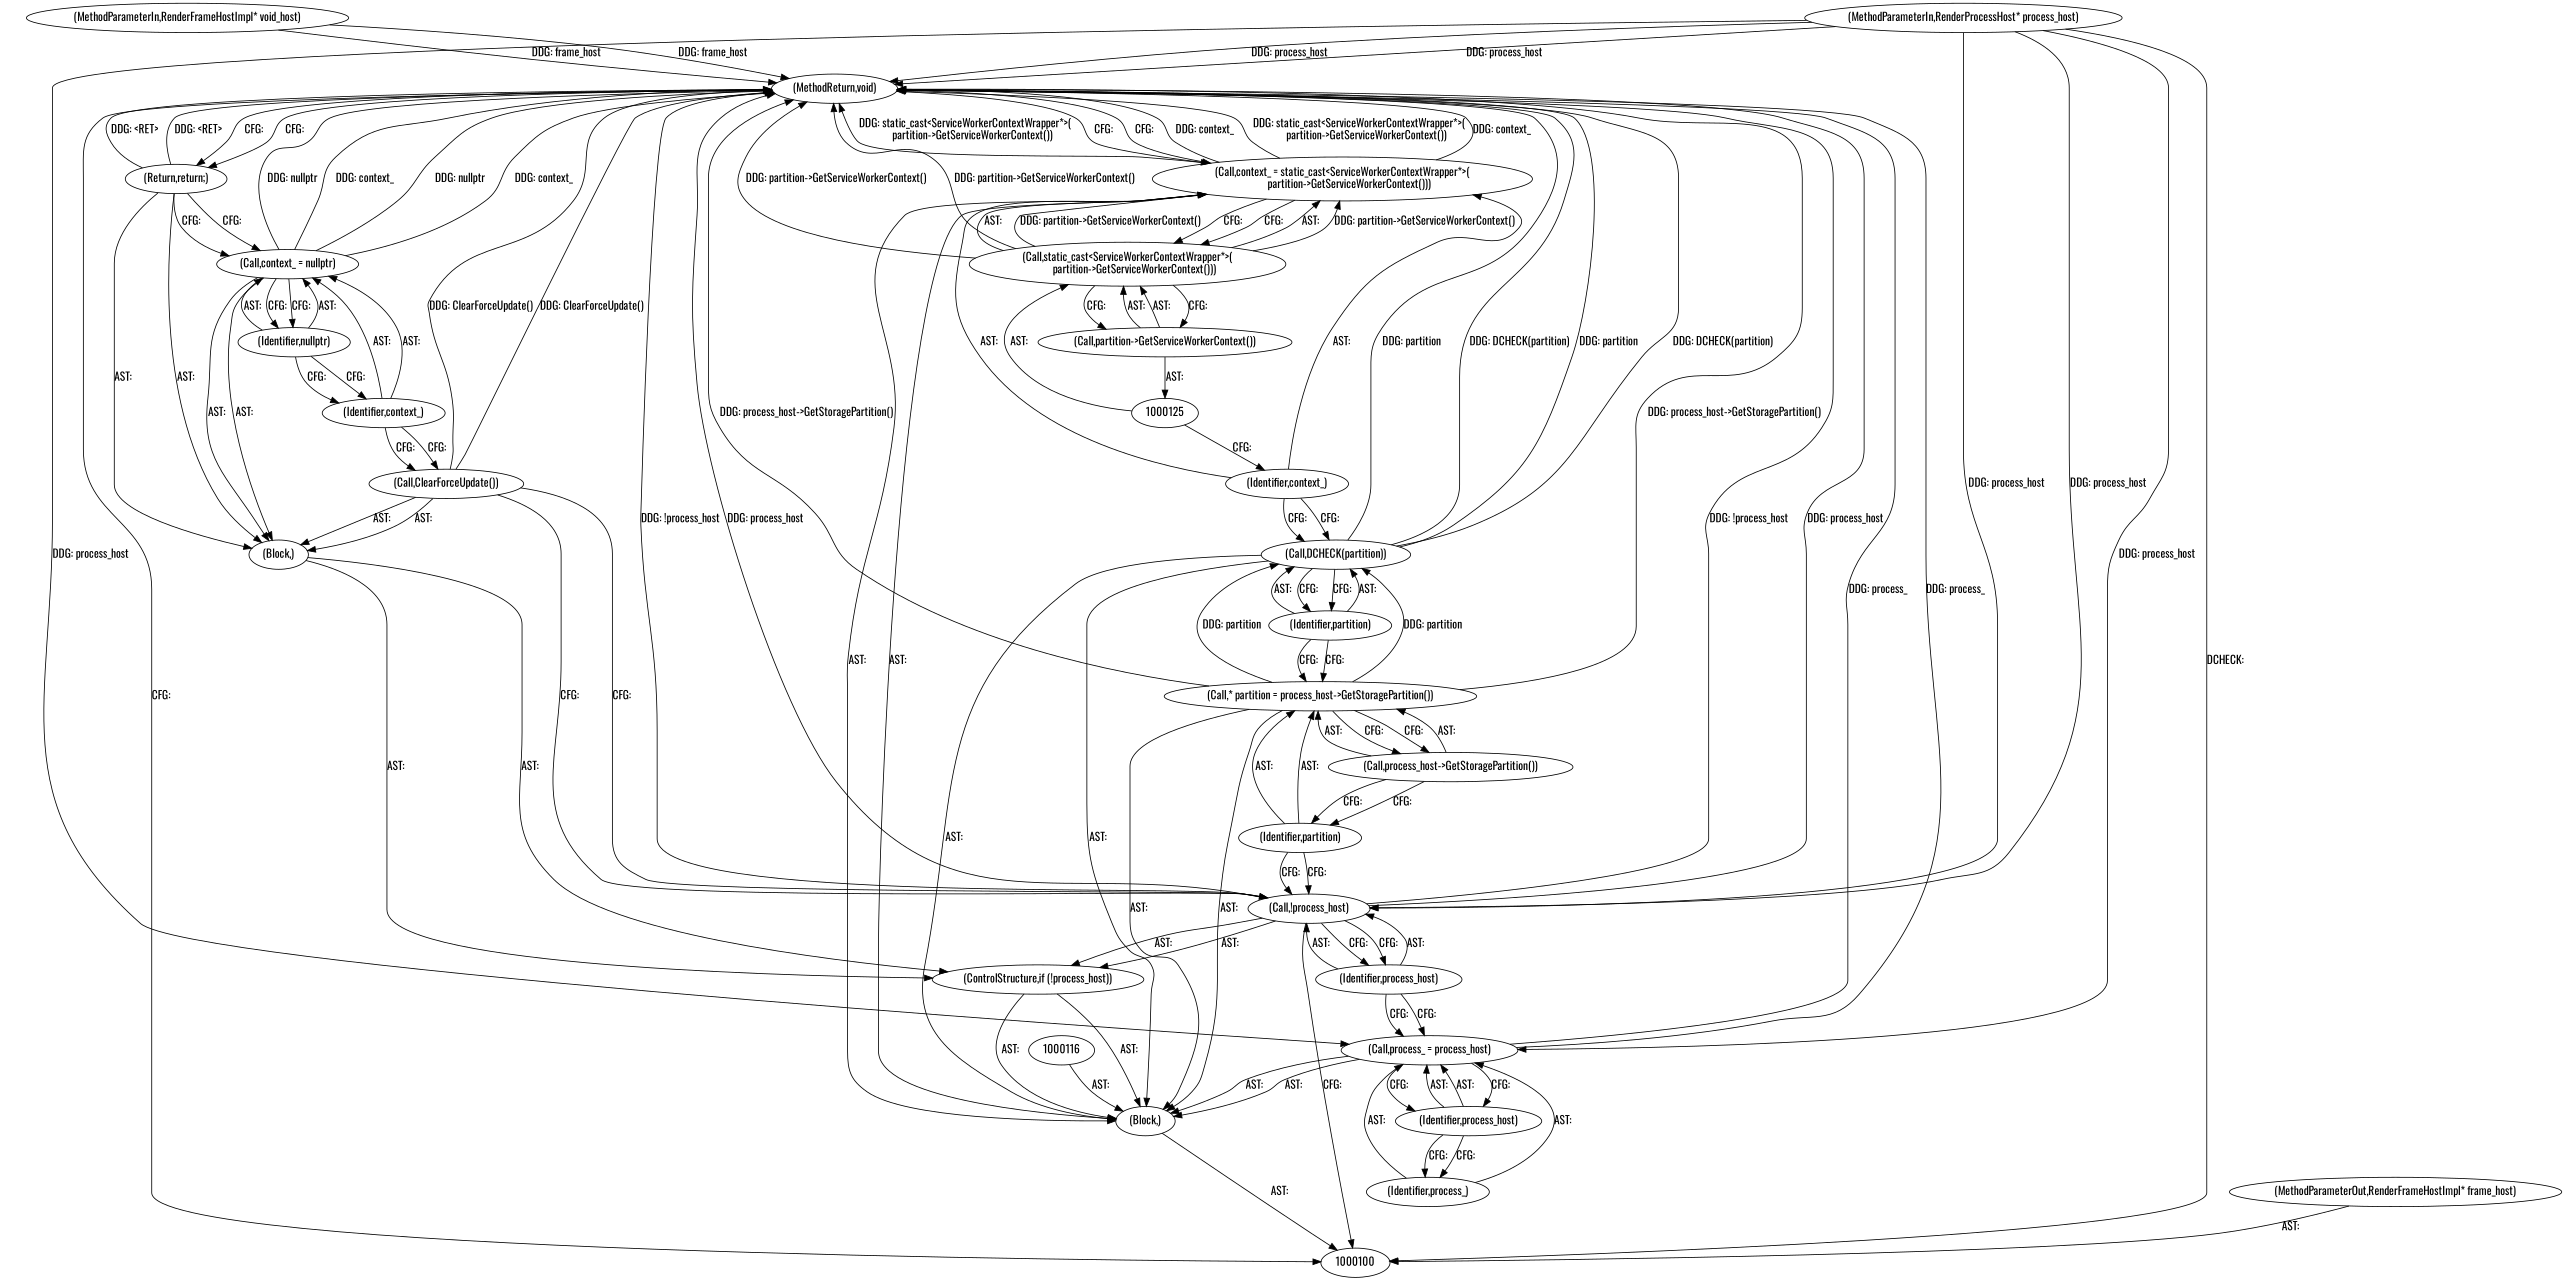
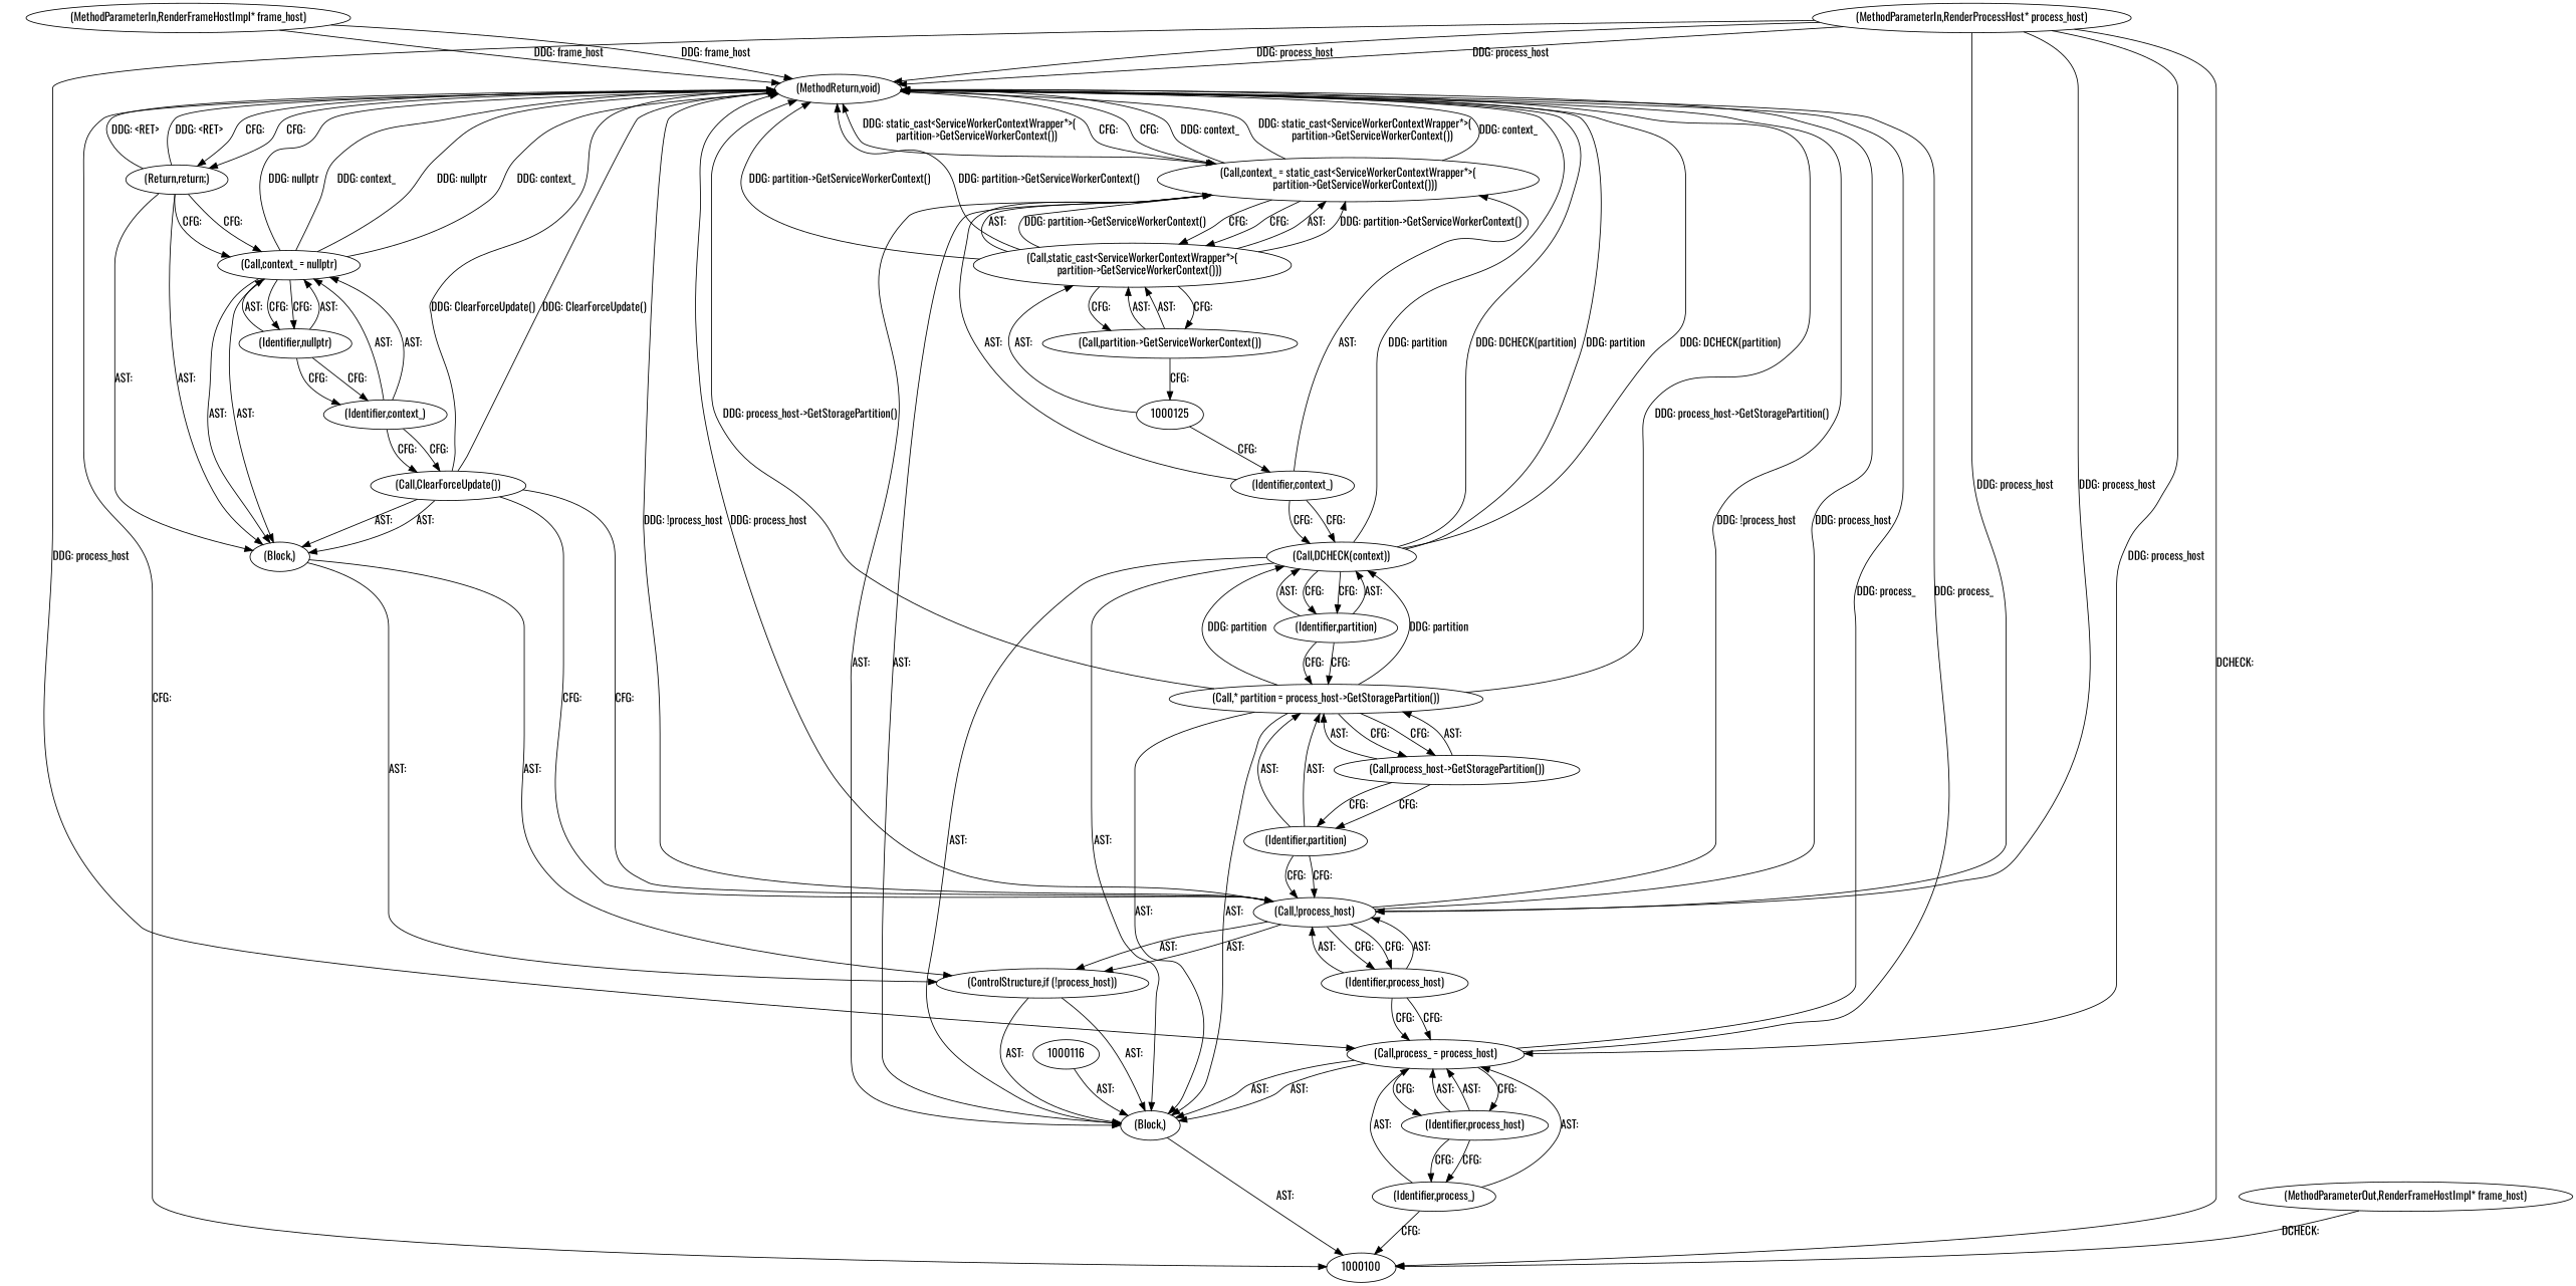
  digraph {
    fontname=Oswald
    node [fontname=Oswald]
    edge [fontname=Oswald]
    n1 [label="(MethodReturn,void)"]
    n2 [label="(Call,context_ = static_cast<ServiceWorkerContextWrapper*>(\n      partition->GetServiceWorkerContext()))"]
    n3 [label="(Return,return;)"]
    1000100
    n5 [label="(Block,)"]
    n6 [label="(Call,static_cast<ServiceWorkerContextWrapper*>(\n      partition->GetServiceWorkerContext()))"]
    n7 [label="(Block,)"]
    n8 [label="(Call,context_ = nullptr)"]
    n9 [label="(MethodParameterIn,RenderProcessHost* process_host)"]
    n10 [label="(Call,process_ = process_host)"]
    n11 [label="(Call,!process_host)"]
    n12 [label="(Identifier,process_host)"]
    n13 [label="(ControlStructure,if (!process_host))"]
    n14 [label="(Identifier,process_host)"]
-   n15 [label="(Call,DCHECK(partition))"]
+   n15 [label="(Call,DCHECK(context))"]
    n16 [label="(Identifier,partition)"]
    n17 [label="(Call,* partition = process_host->GetStoragePartition())"]
    n18 [label="(Call,process_host->GetStoragePartition())"]
    n19 [label="(Call,partition->GetServiceWorkerContext())"]
    1000125
    n21 [label="(Identifier,context_)"]
-   n22 [label="(MethodParameterIn,RenderFrameHostImpl* void_host)"]
+   n22 [label="(MethodParameterIn,RenderFrameHostImpl* frame_host)"]
    n23 [label="(MethodParameterOut,RenderFrameHostImpl* frame_host)"]
    n24 [label="(Identifier,process_)"]
    n25 [label="(Call,ClearForceUpdate())"]
    n26 [label="(Identifier,nullptr)"]
    n27 [label="(Identifier,context_)"]
    n28 [label="(Identifier,partition)"]
    1000116
    n1 -> n2 [label="CFG: "]
    n1 -> n2 [label="CFG: "]
    n1 -> n3 [label="CFG: "]
    n1 -> n3 [label="CFG: "]
    n1 -> 1000100 [label="CFG: "]
    n2 -> n1 [label="DDG: context_"]
    n2 -> n1 [label="DDG: static_cast<ServiceWorkerContextWrapper*>(\n      partition->GetServiceWorkerContext())"]
    n2 -> n1 [label="DDG: context_"]
    n2 -> n1 [label="DDG: static_cast<ServiceWorkerContextWrapper*>(\n      partition->GetServiceWorkerContext())"]
    n2 -> n5 [label="AST: "]
    n2 -> n5 [label="AST: "]
    n2 -> n6 [label="CFG: "]
    n2 -> n6 [label="CFG: "]
    n3 -> n1 [label="DDG: <RET>"]
    n3 -> n1 [label="DDG: <RET>"]
    n3 -> n7 [label="AST: "]
    n3 -> n7 [label="AST: "]
    n3 -> n8 [label="CFG: "]
    n3 -> n8 [label="CFG: "]
    n5 -> 1000100 [label="AST: "]
    n6 -> n1 [label="DDG: partition->GetServiceWorkerContext()"]
    n6 -> n1 [label="DDG: partition->GetServiceWorkerContext()"]
    n6 -> n2 [label="AST: "]
    n6 -> n2 [label="DDG: partition->GetServiceWorkerContext()"]
    n6 -> n2 [label="AST: "]
    n6 -> n2 [label="DDG: partition->GetServiceWorkerContext()"]
    n6 -> n19 [label="CFG: "]
    n6 -> n19 [label="CFG: "]
    n7 -> n13 [label="AST: "]
    n7 -> n13 [label="AST: "]
    n8 -> n1 [label="DDG: nullptr"]
    n8 -> n1 [label="DDG: context_"]
    n8 -> n1 [label="DDG: nullptr"]
    n8 -> n1 [label="DDG: context_"]
    n8 -> n7 [label="AST: "]
    n8 -> n7 [label="AST: "]
    n8 -> n26 [label="CFG: "]
    n8 -> n26 [label="CFG: "]
    n9 -> n1 [label="DDG: process_host"]
    n9 -> n1 [label="DDG: process_host"]
    n9 -> 1000100 [label="DCHECK: "]
    n9 -> n10 [label="DDG: process_host"]
    n9 -> n10 [label="DDG: process_host"]
    n9 -> n11 [label="DDG: process_host"]
    n9 -> n11 [label="DDG: process_host"]
    n10 -> n1 [label="DDG: process_"]
    n10 -> n1 [label="DDG: process_"]
    n10 -> n5 [label="AST: "]
    n10 -> n5 [label="AST: "]
    n10 -> n12 [label="CFG: "]
    n10 -> n12 [label="CFG: "]
    n11 -> n1 [label="DDG: !process_host"]
    n11 -> n1 [label="DDG: process_host"]
    n11 -> n1 [label="DDG: !process_host"]
    n11 -> n1 [label="DDG: process_host"]
    n11 -> n13 [label="AST: "]
    n11 -> n13 [label="AST: "]
    n11 -> n14 [label="CFG: "]
    n11 -> n14 [label="CFG: "]
    n12 -> n10 [label="AST: "]
    n12 -> n10 [label="AST: "]
    n12 -> n24 [label="CFG: "]
    n12 -> n24 [label="CFG: "]
    n13 -> n5 [label="AST: "]
    n13 -> n5 [label="AST: "]
    n14 -> n10 [label="CFG: "]
    n14 -> n10 [label="CFG: "]
    n14 -> n11 [label="AST: "]
    n14 -> n11 [label="AST: "]
    n15 -> n1 [label="DDG: partition"]
    n15 -> n1 [label="DDG: DCHECK(partition)"]
    n15 -> n1 [label="DDG: partition"]
    n15 -> n1 [label="DDG: DCHECK(partition)"]
    n15 -> n5 [label="AST: "]
    n15 -> n5 [label="AST: "]
    n15 -> n16 [label="CFG: "]
    n15 -> n16 [label="CFG: "]
    n16 -> n15 [label="AST: "]
    n16 -> n15 [label="AST: "]
    n16 -> n17 [label="CFG: "]
    n16 -> n17 [label="CFG: "]
    n17 -> n1 [label="DDG: process_host->GetStoragePartition()"]
    n17 -> n1 [label="DDG: process_host->GetStoragePartition()"]
    n17 -> n5 [label="AST: "]
    n17 -> n5 [label="AST: "]
    n17 -> n15 [label="DDG: partition"]
    n17 -> n15 [label="DDG: partition"]
    n17 -> n18 [label="CFG: "]
    n17 -> n18 [label="CFG: "]
    n18 -> n17 [label="AST: "]
    n18 -> n17 [label="AST: "]
    n18 -> n28 [label="CFG: "]
    n18 -> n28 [label="CFG: "]
    n19 -> n6 [label="AST: "]
    n19 -> n6 [label="AST: "]
-   n19 -> 1000125 [label="AST: "]
+   n19 -> 1000125 [label="CFG: "]
    1000125 -> n6 [label="AST: "]
    1000125 -> n21 [label="CFG: "]
    n21 -> n2 [label="AST: "]
    n21 -> n2 [label="AST: "]
    n21 -> n15 [label="CFG: "]
    n21 -> n15 [label="CFG: "]
    n22 -> n1 [label="DDG: frame_host"]
    n22 -> n1 [label="DDG: frame_host"]
-   n23 -> 1000100 [label="AST: "]
-   n11 -> 1000100 [label="CFG: "]
+   n23 -> 1000100 [label="DCHECK: "]
+   n24 -> 1000100 [label="CFG: "]
    n24 -> n10 [label="AST: "]
    n24 -> n10 [label="AST: "]
    n25 -> n1 [label="DDG: ClearForceUpdate()"]
    n25 -> n1 [label="DDG: ClearForceUpdate()"]
    n25 -> n7 [label="AST: "]
    n25 -> n7 [label="AST: "]
    n25 -> n11 [label="CFG: "]
    n25 -> n11 [label="CFG: "]
    n26 -> n8 [label="AST: "]
    n26 -> n8 [label="AST: "]
    n26 -> n27 [label="CFG: "]
    n26 -> n27 [label="CFG: "]
    n27 -> n8 [label="AST: "]
    n27 -> n8 [label="AST: "]
    n27 -> n25 [label="CFG: "]
    n27 -> n25 [label="CFG: "]
    n28 -> n11 [label="CFG: "]
    n28 -> n11 [label="CFG: "]
    n28 -> n17 [label="AST: "]
    n28 -> n17 [label="AST: "]
    1000116 -> n5 [label="AST: "]
  }
